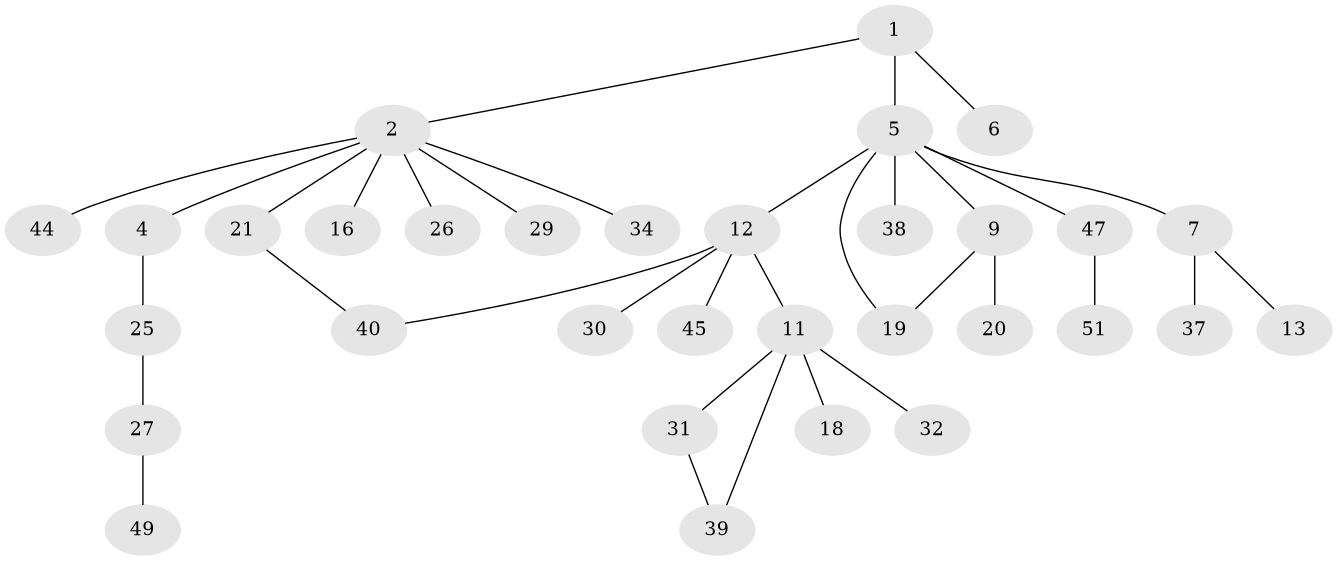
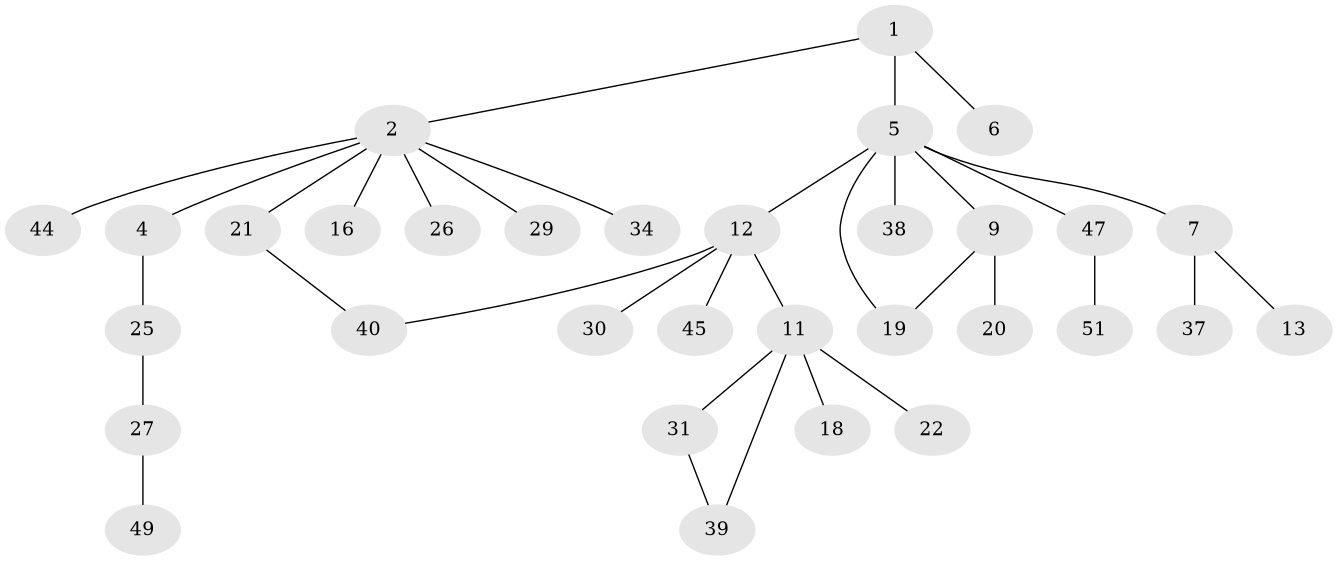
  graph {
    node [color=gray90 style=filled]
    1 [super="+3"]
    2 [super="+15"]
    5 [super="+11"]
    6
    4 [super="+8"]
    16 [super="+17"]
    21
    26
    29 [super="+42"]
    34 [super="+41"]
    44 [super="+50"]
    7 [super="+23"]
    9 [super="+10"]
    12 [super="+32"]
    19 [super="+33"]
    38
    47 [super="+48"]
    25
    40 [super="+43"]
    27 [super="+36"]
    49
    13
    37
    20 [super="+35"]
    n25 [label=11 super="+24"]
    30
    45 [super="+46"]
    51
    18 [super="+28"]
-   22 [label=32]
+   22
    31
    39
    1 -- 2
    1 -- 5
    1 -- 6
    2 -- 4
    2 -- 16
    2 -- 21
    2 -- 26
    2 -- 29
    2 -- 34
    2 -- 44
    5 -- 7
    5 -- 9
    5 -- 12
    5 -- 19
    5 -- 38
    5 -- 47
    4 -- 25
    21 -- 40
    7 -- 13
    7 -- 37
    9 -- 19
    9 -- 20
    12 -- 40
    12 -- n25
    12 -- 30
    12 -- 45
    47 -- 51
    25 -- 27
    27 -- 49
    n25 -- 18
    n25 -- 22
    n25 -- 31
    n25 -- 39
    31 -- 39
  }
